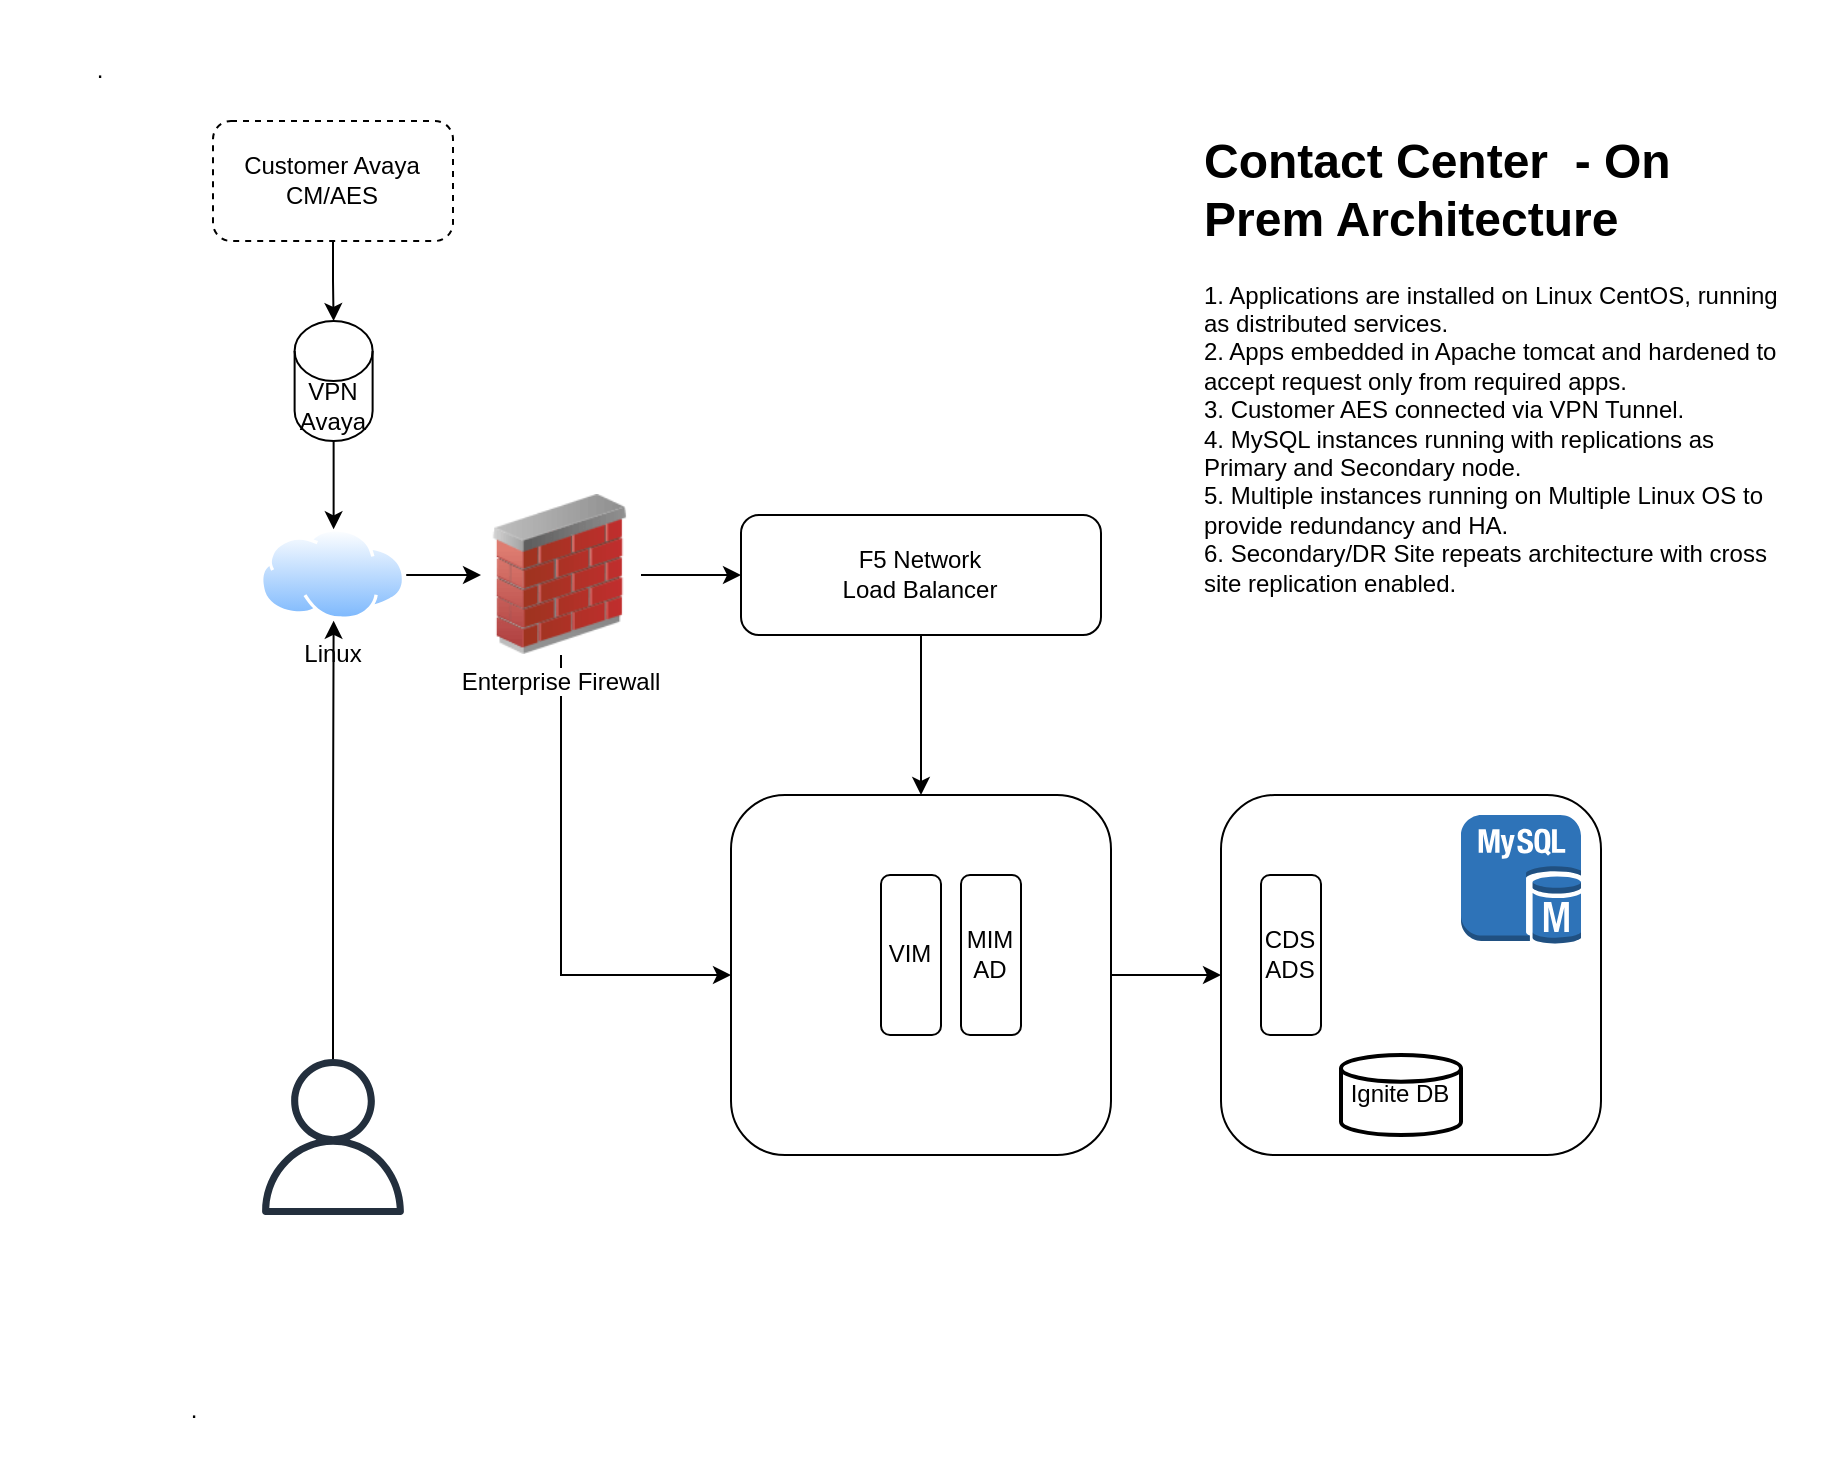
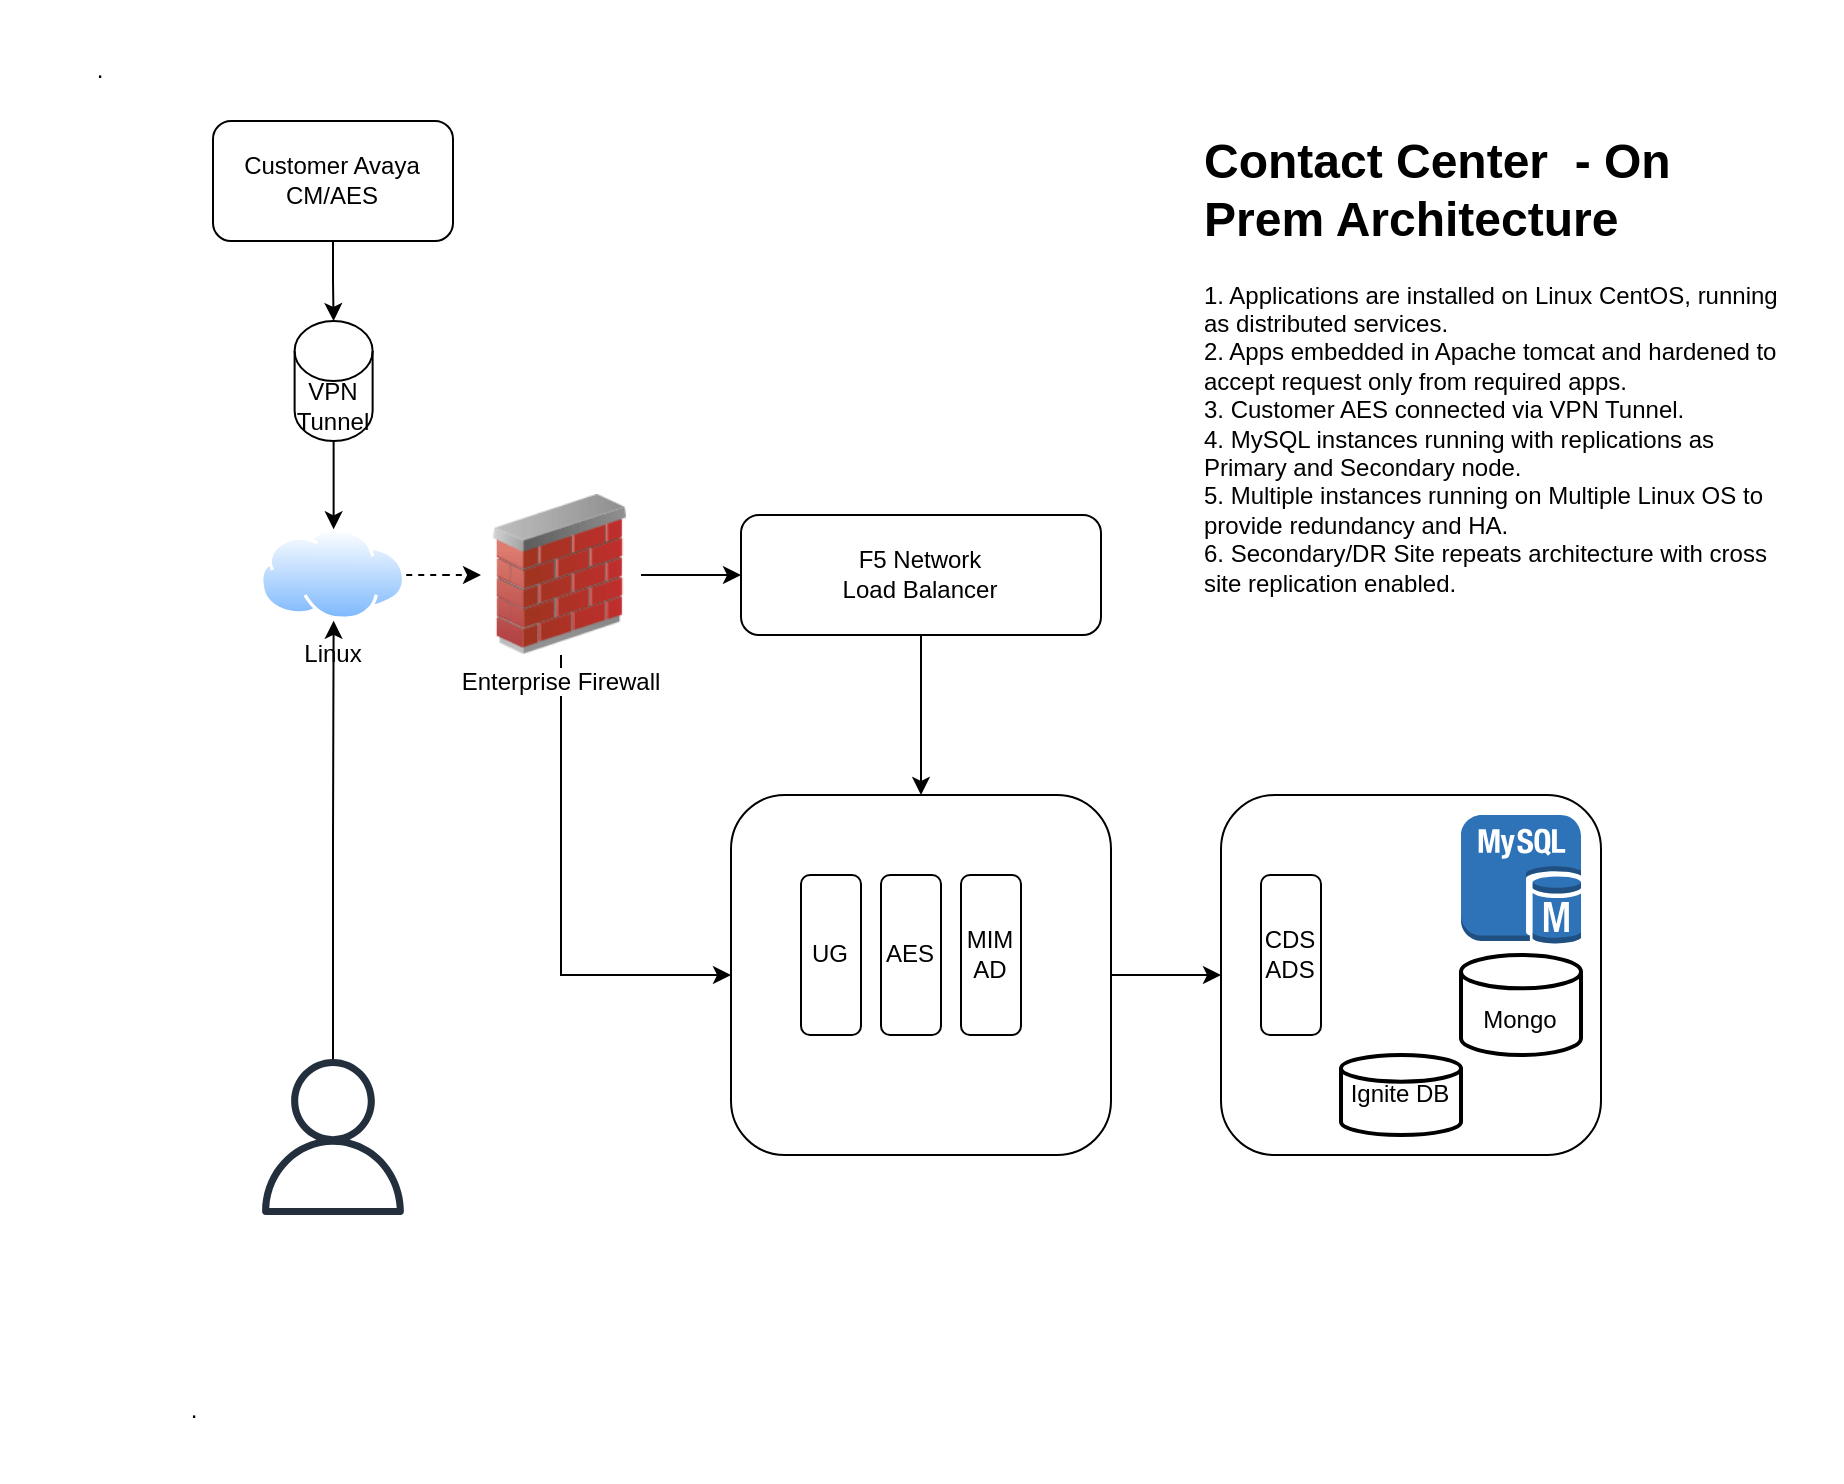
  <mxCell id="0" />
  <mxCell id="1" parent="0" />
  <mxCell id="2" value="" style="edgeStyle=orthogonalEdgeStyle;rounded=0;orthogonalLoop=1;jettySize=auto;html=1;" parent="1" source="3" target="10" edge="1"><mxGeometry relative="1" as="geometry" /></mxCell>
  <mxCell id="3" value="&lt;div&gt;F5 Network &lt;br&gt;&lt;/div&gt;&lt;div&gt;Load Balancer&lt;/div&gt;" style="rounded=1;whiteSpace=wrap;html=1;" parent="1" vertex="1"><mxGeometry x="370" y="257" width="180" height="60" as="geometry" /></mxCell>
  <mxCell id="4" value="" style="edgeStyle=orthogonalEdgeStyle;rounded=0;orthogonalLoop=1;jettySize=auto;html=1;" parent="1" source="6" target="3" edge="1"><mxGeometry relative="1" as="geometry" /></mxCell>
  <mxCell id="5" style="edgeStyle=orthogonalEdgeStyle;rounded=0;orthogonalLoop=1;jettySize=auto;html=1;exitX=0.5;exitY=1;exitDx=0;exitDy=0;entryX=0;entryY=0.5;entryDx=0;entryDy=0;" parent="1" source="6" target="10" edge="1"><mxGeometry relative="1" as="geometry" /></mxCell>
  <mxCell id="6" value="Enterprise Firewall" style="image;html=1;image=img/lib/clip_art/networking/Firewall_02_128x128.png" parent="1" vertex="1"><mxGeometry x="240" y="247" width="80" height="80" as="geometry" /></mxCell>
- <mxCell id="7" value="" style="edgeStyle=orthogonalEdgeStyle;rounded=0;orthogonalLoop=1;jettySize=auto;html=1;" parent="1" source="8" target="6" edge="1"><mxGeometry relative="1" as="geometry" /></mxCell>
+ <mxCell id="7" value="" style="edgeStyle=orthogonalEdgeStyle;rounded=0;orthogonalLoop=1;jettySize=auto;html=1;dashed=1;" parent="1" source="8" target="6" edge="1"><mxGeometry relative="1" as="geometry" /></mxCell>
  <mxCell id="8" value="Linux" style="image;aspect=fixed;perimeter=ellipsePerimeter;html=1;align=center;shadow=0;dashed=0;spacingTop=3;image=img/lib/active_directory/internet_cloud.svg;" parent="1" vertex="1"><mxGeometry x="130" y="264.13" width="72.62" height="45.75" as="geometry" /></mxCell>
  <mxCell id="9" style="edgeStyle=orthogonalEdgeStyle;rounded=0;orthogonalLoop=1;jettySize=auto;html=1;exitX=1;exitY=0.5;exitDx=0;exitDy=0;" parent="1" source="10" target="14" edge="1"><mxGeometry relative="1" as="geometry" /></mxCell>
  <mxCell id="10" value="" style="rounded=1;whiteSpace=wrap;html=1;" parent="1" vertex="1"><mxGeometry x="365" y="397" width="190" height="180" as="geometry" /></mxCell>
- <mxCell id="12" value="VIM" style="rounded=1;whiteSpace=wrap;html=1;" parent="1" vertex="1"><mxGeometry x="440" y="437" width="30" height="80" as="geometry" /></mxCell>
+ <mxCell id="11" value="UG" style="rounded=1;whiteSpace=wrap;html=1;" parent="1" vertex="1"><mxGeometry x="400" y="437" width="30" height="80" as="geometry" /></mxCell>
+ <mxCell id="12" value="AES" style="rounded=1;whiteSpace=wrap;html=1;" parent="1" vertex="1"><mxGeometry x="440" y="437" width="30" height="80" as="geometry" /></mxCell>
  <mxCell id="13" value="&lt;div&gt;MIM&lt;/div&gt;&lt;div&gt;AD&lt;/div&gt;" style="rounded=1;whiteSpace=wrap;html=1;" parent="1" vertex="1"><mxGeometry x="480" y="437" width="30" height="80" as="geometry" /></mxCell>
  <mxCell id="14" value="" style="rounded=1;whiteSpace=wrap;html=1;" parent="1" vertex="1"><mxGeometry x="610" y="397" width="190" height="180" as="geometry" /></mxCell>
  <mxCell id="15" value="&lt;div&gt;CDS&lt;/div&gt;&lt;div&gt;ADS&lt;/div&gt;" style="rounded=1;whiteSpace=wrap;html=1;" parent="1" vertex="1"><mxGeometry x="630" y="437" width="30" height="80" as="geometry" /></mxCell>
  <mxCell id="16" value="" style="outlineConnect=0;dashed=0;verticalLabelPosition=bottom;verticalAlign=top;align=center;html=1;shape=mxgraph.aws3.mysql_db_instance;fillColor=#2E73B8;gradientColor=none;" parent="1" vertex="1"><mxGeometry x="730" y="407" width="60" height="64.5" as="geometry" /></mxCell>
+ <mxCell id="17" value="&lt;br&gt;Mongo" style="strokeWidth=2;html=1;shape=mxgraph.flowchart.database;whiteSpace=wrap;" parent="1" vertex="1"><mxGeometry x="730" y="477" width="60" height="50" as="geometry" /></mxCell>
  <mxCell id="18" value="Ignite DB" style="strokeWidth=2;html=1;shape=mxgraph.flowchart.database;whiteSpace=wrap;" parent="1" vertex="1"><mxGeometry x="670" y="527" width="60" height="40" as="geometry" /></mxCell>
  <mxCell id="19" value="" style="edgeStyle=orthogonalEdgeStyle;rounded=0;orthogonalLoop=1;jettySize=auto;html=1;" parent="1" source="20" target="8" edge="1"><mxGeometry relative="1" as="geometry"><mxPoint x="164" y="410" as="targetPoint" /></mxGeometry></mxCell>
  <mxCell id="20" value="" style="sketch=0;outlineConnect=0;fontColor=#232F3E;gradientColor=none;fillColor=#232F3D;strokeColor=none;dashed=0;verticalLabelPosition=bottom;verticalAlign=top;align=center;html=1;fontSize=12;fontStyle=0;aspect=fixed;pointerEvents=1;shape=mxgraph.aws4.user;" parent="1" vertex="1"><mxGeometry x="127" y="529" width="78" height="78" as="geometry" /></mxCell>
  <mxCell id="21" value="" style="edgeStyle=orthogonalEdgeStyle;rounded=0;orthogonalLoop=1;jettySize=auto;html=1;" parent="1" source="22" target="8" edge="1"><mxGeometry relative="1" as="geometry" /></mxCell>
- <mxCell id="22" value="VPN Avaya" style="shape=cylinder3;whiteSpace=wrap;html=1;boundedLbl=1;backgroundOutline=1;size=15;" parent="1" vertex="1"><mxGeometry x="146.81" y="160" width="39" height="60" as="geometry" /></mxCell>
+ <mxCell id="22" value="VPN Tunnel" style="shape=cylinder3;whiteSpace=wrap;html=1;boundedLbl=1;backgroundOutline=1;size=15;" parent="1" vertex="1"><mxGeometry x="146.81" y="160" width="39" height="60" as="geometry" /></mxCell>
  <mxCell id="23" value="" style="edgeStyle=orthogonalEdgeStyle;rounded=0;orthogonalLoop=1;jettySize=auto;html=1;" parent="1" source="24" target="22" edge="1"><mxGeometry relative="1" as="geometry" /></mxCell>
- <mxCell id="24" value="Customer Avaya CM/AES" style="rounded=1;whiteSpace=wrap;html=1;dashed=1;" parent="1" vertex="1"><mxGeometry x="106" y="60" width="120" height="60" as="geometry" /></mxCell>
+ <mxCell id="24" value="Customer Avaya CM/AES" style="rounded=1;whiteSpace=wrap;html=1;" parent="1" vertex="1"><mxGeometry x="106" y="60" width="120" height="60" as="geometry" /></mxCell>
  <mxCell id="25" value="&lt;h1 style=&quot;margin-top: 0px;&quot;&gt;Contact Center&amp;nbsp; - On Prem Architecture&lt;/h1&gt;&lt;p&gt;1. Applications are installed on Linux CentOS, running as distributed services. &lt;br&gt;2. Apps embedded in Apache tomcat and hardened to accept request only from required apps. &lt;br&gt;3. Customer AES connected via VPN Tunnel. &lt;br&gt;4. MySQL instances running with replications as Primary and Secondary node. &lt;br&gt;5. Multiple instances running on Multiple Linux OS to provide redundancy and HA. &lt;br&gt;6. Secondary/DR Site repeats architecture with cross site replication enabled. &lt;br&gt;&lt;/p&gt;&lt;p&gt;&lt;br&gt;&lt;/p&gt;&lt;p&gt;&lt;br&gt;&lt;/p&gt;" style="text;html=1;whiteSpace=wrap;overflow=hidden;rounded=0;" parent="1" vertex="1"><mxGeometry x="600" y="60" width="300" height="250" as="geometry" /></mxCell>
  <mxCell id="26" value="." style="text;html=1;align=center;verticalAlign=middle;whiteSpace=wrap;rounded=0;" vertex="1" parent="1"><mxGeometry x="67" y="690" width="60" height="30" as="geometry" /></mxCell>
  <mxCell id="27" value="." style="text;html=1;align=center;verticalAlign=middle;whiteSpace=wrap;rounded=0;" vertex="1" parent="1"><mxGeometry x="20" y="20" width="60" height="30" as="geometry" /></mxCell>
